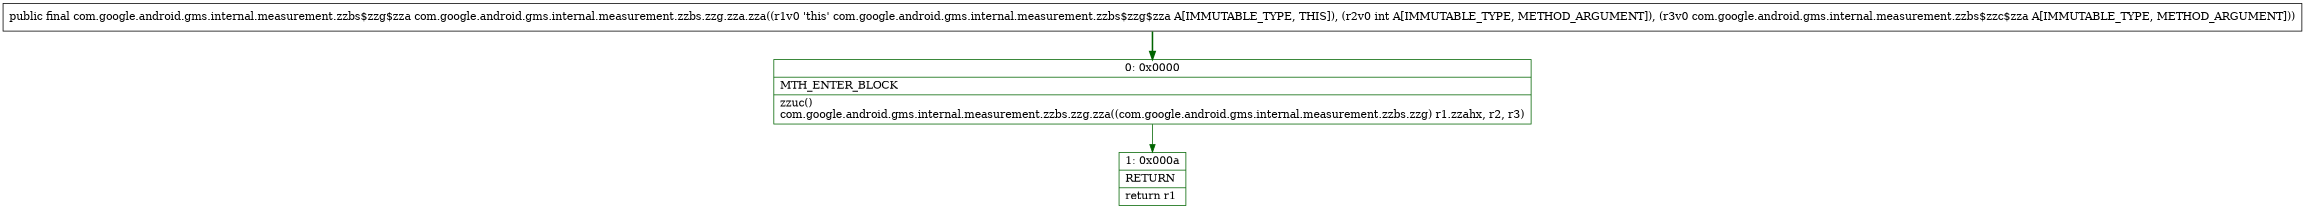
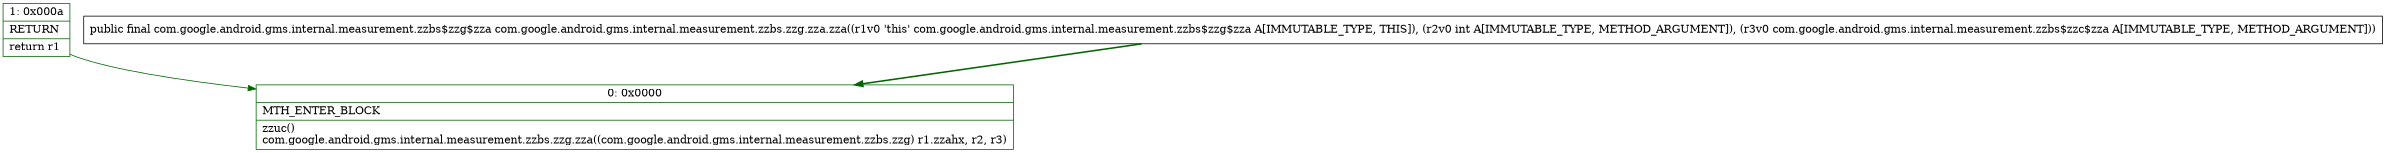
  digraph {
    node [shape=record color=darkgreen]
    edge [color=darkgreen]
    n1 [label="{0\:\ 0x0000|MTH_ENTER_BLOCK\l|zzuc()\lcom.google.android.gms.internal.measurement.zzbs.zzg.zza((com.google.android.gms.internal.measurement.zzbs.zzg) r1.zzahx, r2, r3)\l}"]
    n2 [label="{1\:\ 0x000a|RETURN\l|return r1\l}"]
    n3 [label="{public final com.google.android.gms.internal.measurement.zzbs$zzg$zza com.google.android.gms.internal.measurement.zzbs.zzg.zza.zza((r1v0 'this' com.google.android.gms.internal.measurement.zzbs$zzg$zza A[IMMUTABLE_TYPE, THIS]), (r2v0 int A[IMMUTABLE_TYPE, METHOD_ARGUMENT]), (r3v0 com.google.android.gms.internal.measurement.zzbs$zzc$zza A[IMMUTABLE_TYPE, METHOD_ARGUMENT])) }" color=black]
-   n1 -> n2 [style=solid]
+   n2 -> n1 [style=solid]
    n3 -> n1 [style=bold]
  }
